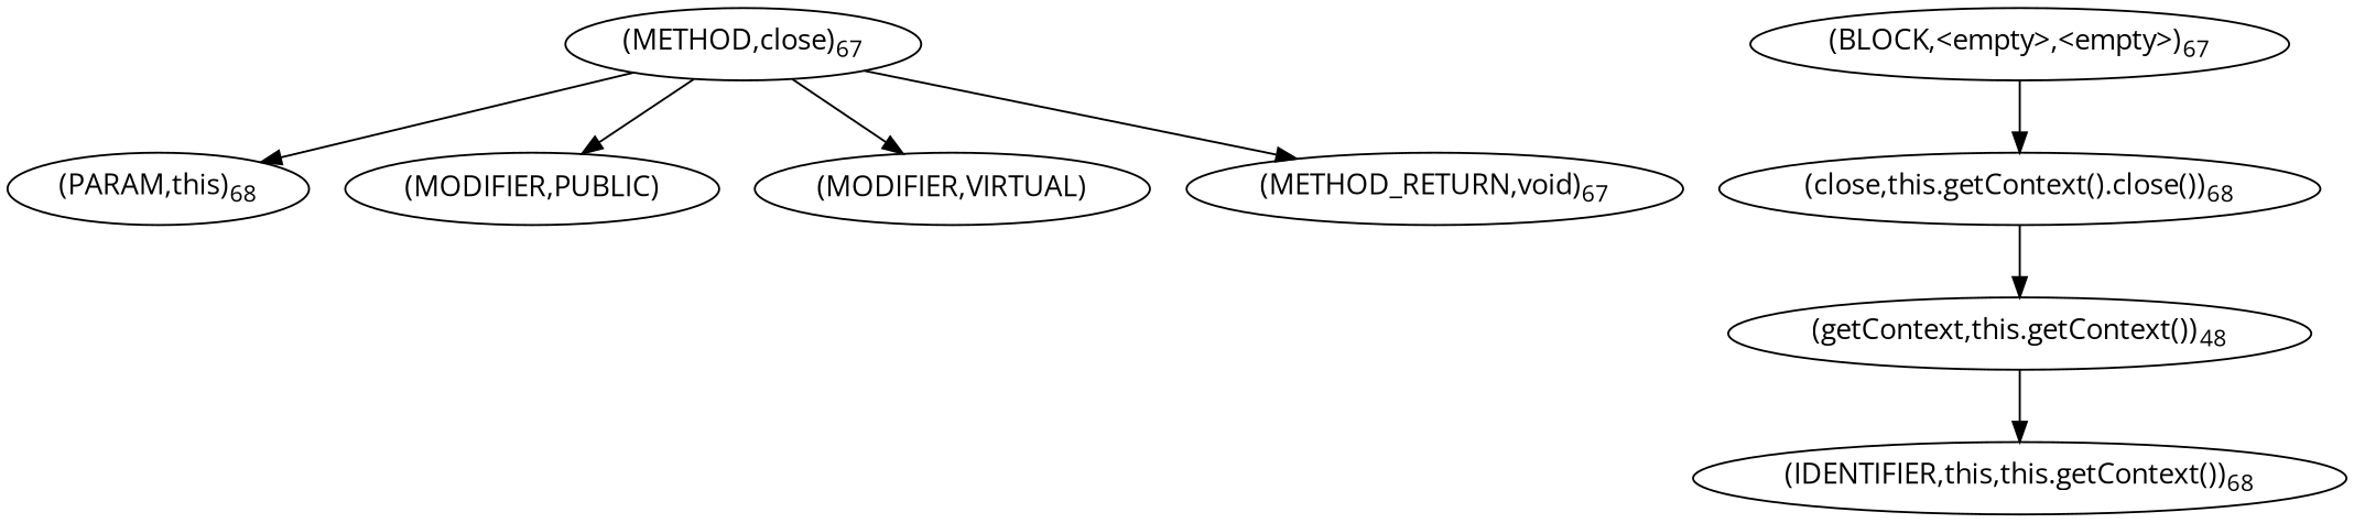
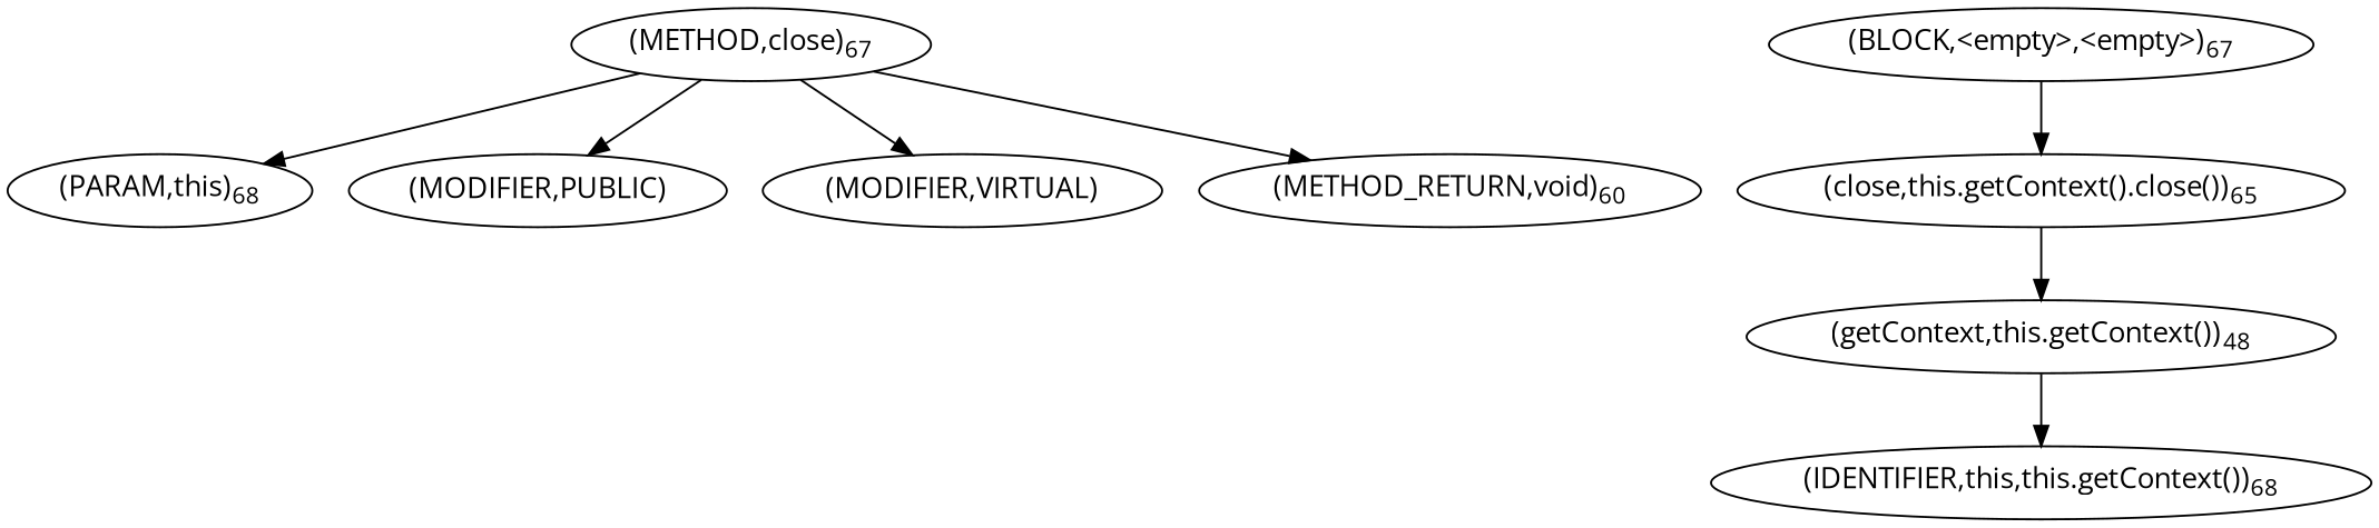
  digraph {
    fontname="Open Sans"
    node [fontname="Open Sans"]
    edge [fontname="Open Sans"]
    n1 [label=<(METHOD,close)<SUB>67</SUB>>]
    n2 [label=<(PARAM,this)<SUB>68</SUB>>]
    n3 [label=<(MODIFIER,PUBLIC)>]
    n4 [label=<(MODIFIER,VIRTUAL)>]
-   n5 [label=<(METHOD_RETURN,void)<SUB>67</SUB>>]
+   n5 [label=<(METHOD_RETURN,void)<SUB>60</SUB>>]
    n6 [label=<(BLOCK,&lt;empty&gt;,&lt;empty&gt;)<SUB>67</SUB>>]
-   n7 [label=<(close,this.getContext().close())<SUB>68</SUB>>]
+   n7 [label=<(close,this.getContext().close())<SUB>65</SUB>>]
    n8 [label=<(getContext,this.getContext())<SUB>48</SUB>>]
    n9 [label=<(IDENTIFIER,this,this.getContext())<SUB>68</SUB>>]
    n1 -> n2
    n1 -> n3
    n1 -> n4
    n1 -> n5
    n6 -> n7
    n7 -> n8
    n8 -> n9
  }
